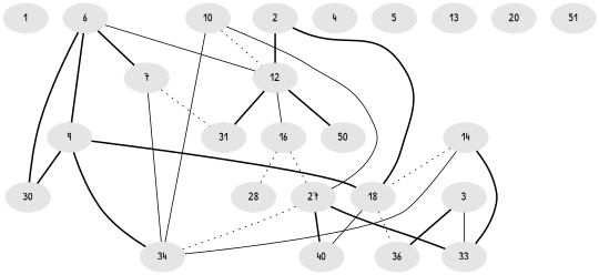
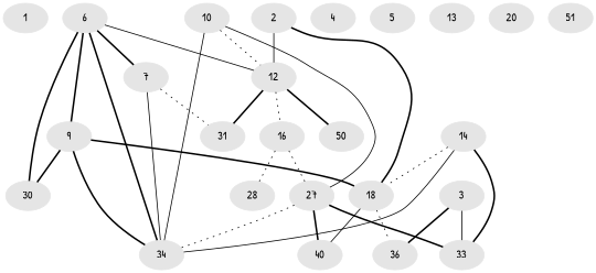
  graph {
    fontname="Patrick Hand"
    node [color=gray90 fontname="Patrick Hand" style=filled]
    edge [fontname="Patrick Hand" style=bold]
    1 [super="+21"]
    2 [super="+48+42"]
    12 [super="+44+22"]
    18 [super="+26"]
    31
    16 [super="+19"]
    50
    36
    40
    33 [super="+43"]
    3
    4
    5
    6 [super="+23+15"]
    7
    9 [super="+45+35"]
    34 [super="+49"]
    30
    10 [super="+11"]
    27 [super="+32+56+38"]
    28
    13 [super="+55"]
    14 [super="+41"]
    20 [super="+39"]
    51
-   2 -- 12 [weight=2]
+   2 -- 12 [style=solid weight=2]
    2 -- 18
    12 -- 31
-   12 -- 16 [style=solid]
+   12 -- 16 [style=dotted]
    12 -- 50
    18 -- 36 [style=dotted]
    18 -- 40 [style=solid]
    16 -- 27 [style=dotted]
    16 -- 28 [style=dotted]
    3 -- 36
    3 -- 33 [style=solid]
    6 -- 12 [style=solid]
    6 -- 7
    6 -- 9 [weight=2]
+   6 -- 34
    6 -- 30
    7 -- 31 [style=dotted]
    7 -- 34 [style=solid]
    9 -- 18
    9 -- 34 [weight=2]
    9 -- 30
    10 -- 12 [style=dotted]
    10 -- 34 [style=solid weight=2]
    10 -- 27 [style=solid]
    27 -- 40
    27 -- 33
    27 -- 34 [style=dotted]
    14 -- 18 [style=dotted]
    14 -- 33
    14 -- 34 [style=solid]
  }
